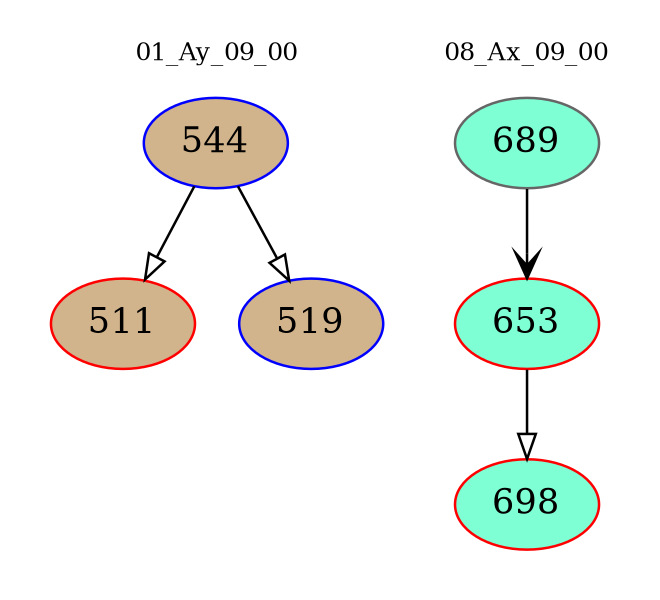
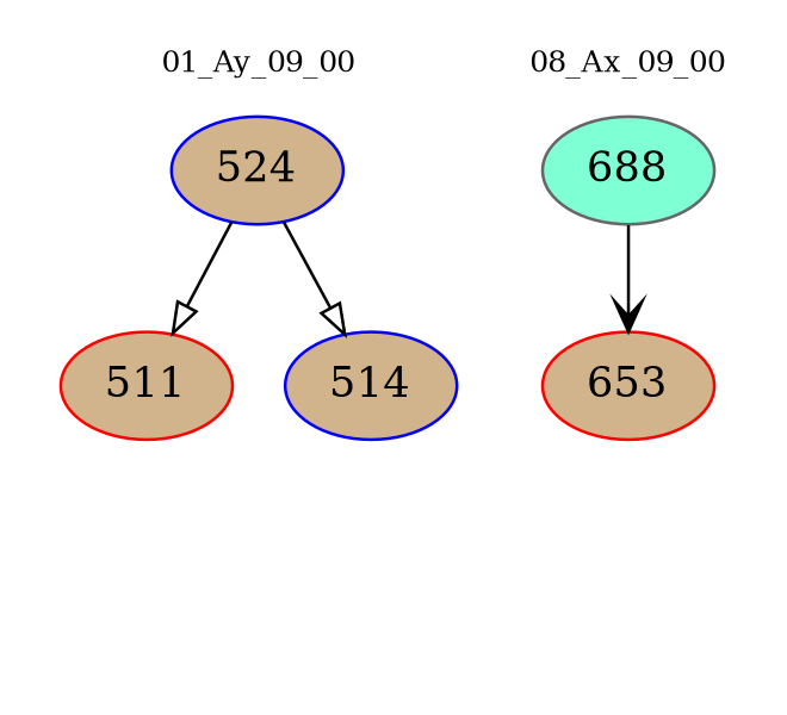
  digraph {
    node [color=red fillcolor=tan style=filled]
    edge [arrowhead=onormal color=black]
-   n1 [color=blue label=544]
+   n1 [color=blue label=524]
    n2 [label=511]
-   n3 [color=blue label=519]
-   n4 [color=gray40 fillcolor=aquamarine label=689]
-   n5 [fillcolor=aquamarine label=653]
-   n6 [fillcolor=aquamarine label=698]
+   n3 [color=blue label=514]
+   n4 [color=gray40 fillcolor=aquamarine label=688]
+   n5 [label=653]
    subgraph cluster_1 {
      color=white
      fontsize=10
      label="01_Ay_09_00"
      n1
      n2
      n3
    }
    subgraph cluster_2 {
      color=white
      fontsize=10
      label="08_Ax_09_00"
      n4
      n5
-     n6
    }
    n1 -> n2
    n1 -> n3
    n4 -> n5 [arrowhead=vee]
-   n5 -> n6
  }
